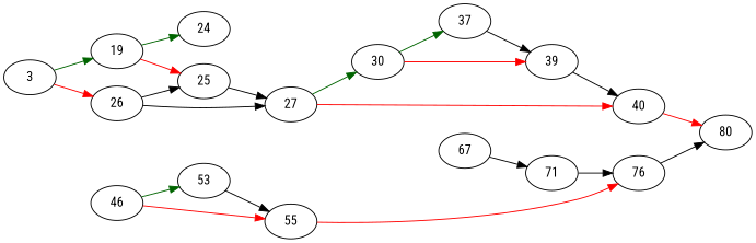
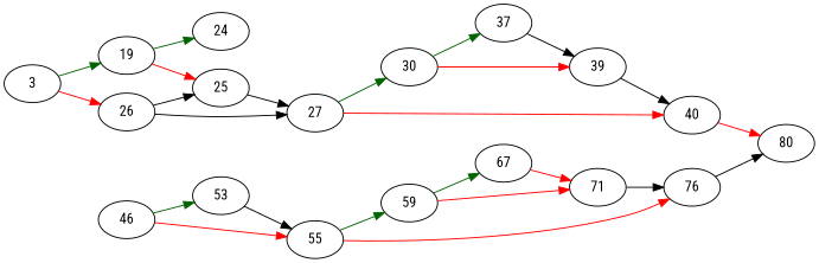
  strict digraph {
    fontname="Roboto Condensed"
    rankdir=LR
    node [fontname="Roboto Condensed"]
    edge [fontname="Roboto Condensed"]
    3 [entry=true]
    19
    26
    24
    25
    27
    30
    40
    37
    39
    80
    46
    53
    55
+   59
    76
    67
    71
    3 -> 19 [color=darkgreen cond=true]
    3 -> 26 [color=red cond=false]
    19 -> 24 [color=darkgreen cond=true]
    19 -> 25 [color=red cond=false]
    26 -> 25
    26 -> 27
    25 -> 27
    27 -> 30 [color=darkgreen cond=true]
    27 -> 40 [color=red cond=false]
    30 -> 37 [color=darkgreen cond=true]
    30 -> 39 [color=red cond=false]
    40 -> 80 [color=red cond=false]
    37 -> 39
    39 -> 40
    46 -> 53 [color=darkgreen cond=true]
    46 -> 55 [color=red cond=false]
    53 -> 55
+   55 -> 59 [color=darkgreen cond=true]
    55 -> 76 [color=red cond=false]
+   59 -> 67 [color=darkgreen cond=true]
+   59 -> 71 [color=red cond=false]
    76 -> 80
-   67 -> 71
+   67 -> 71 [color=red]
    71 -> 76
  }
